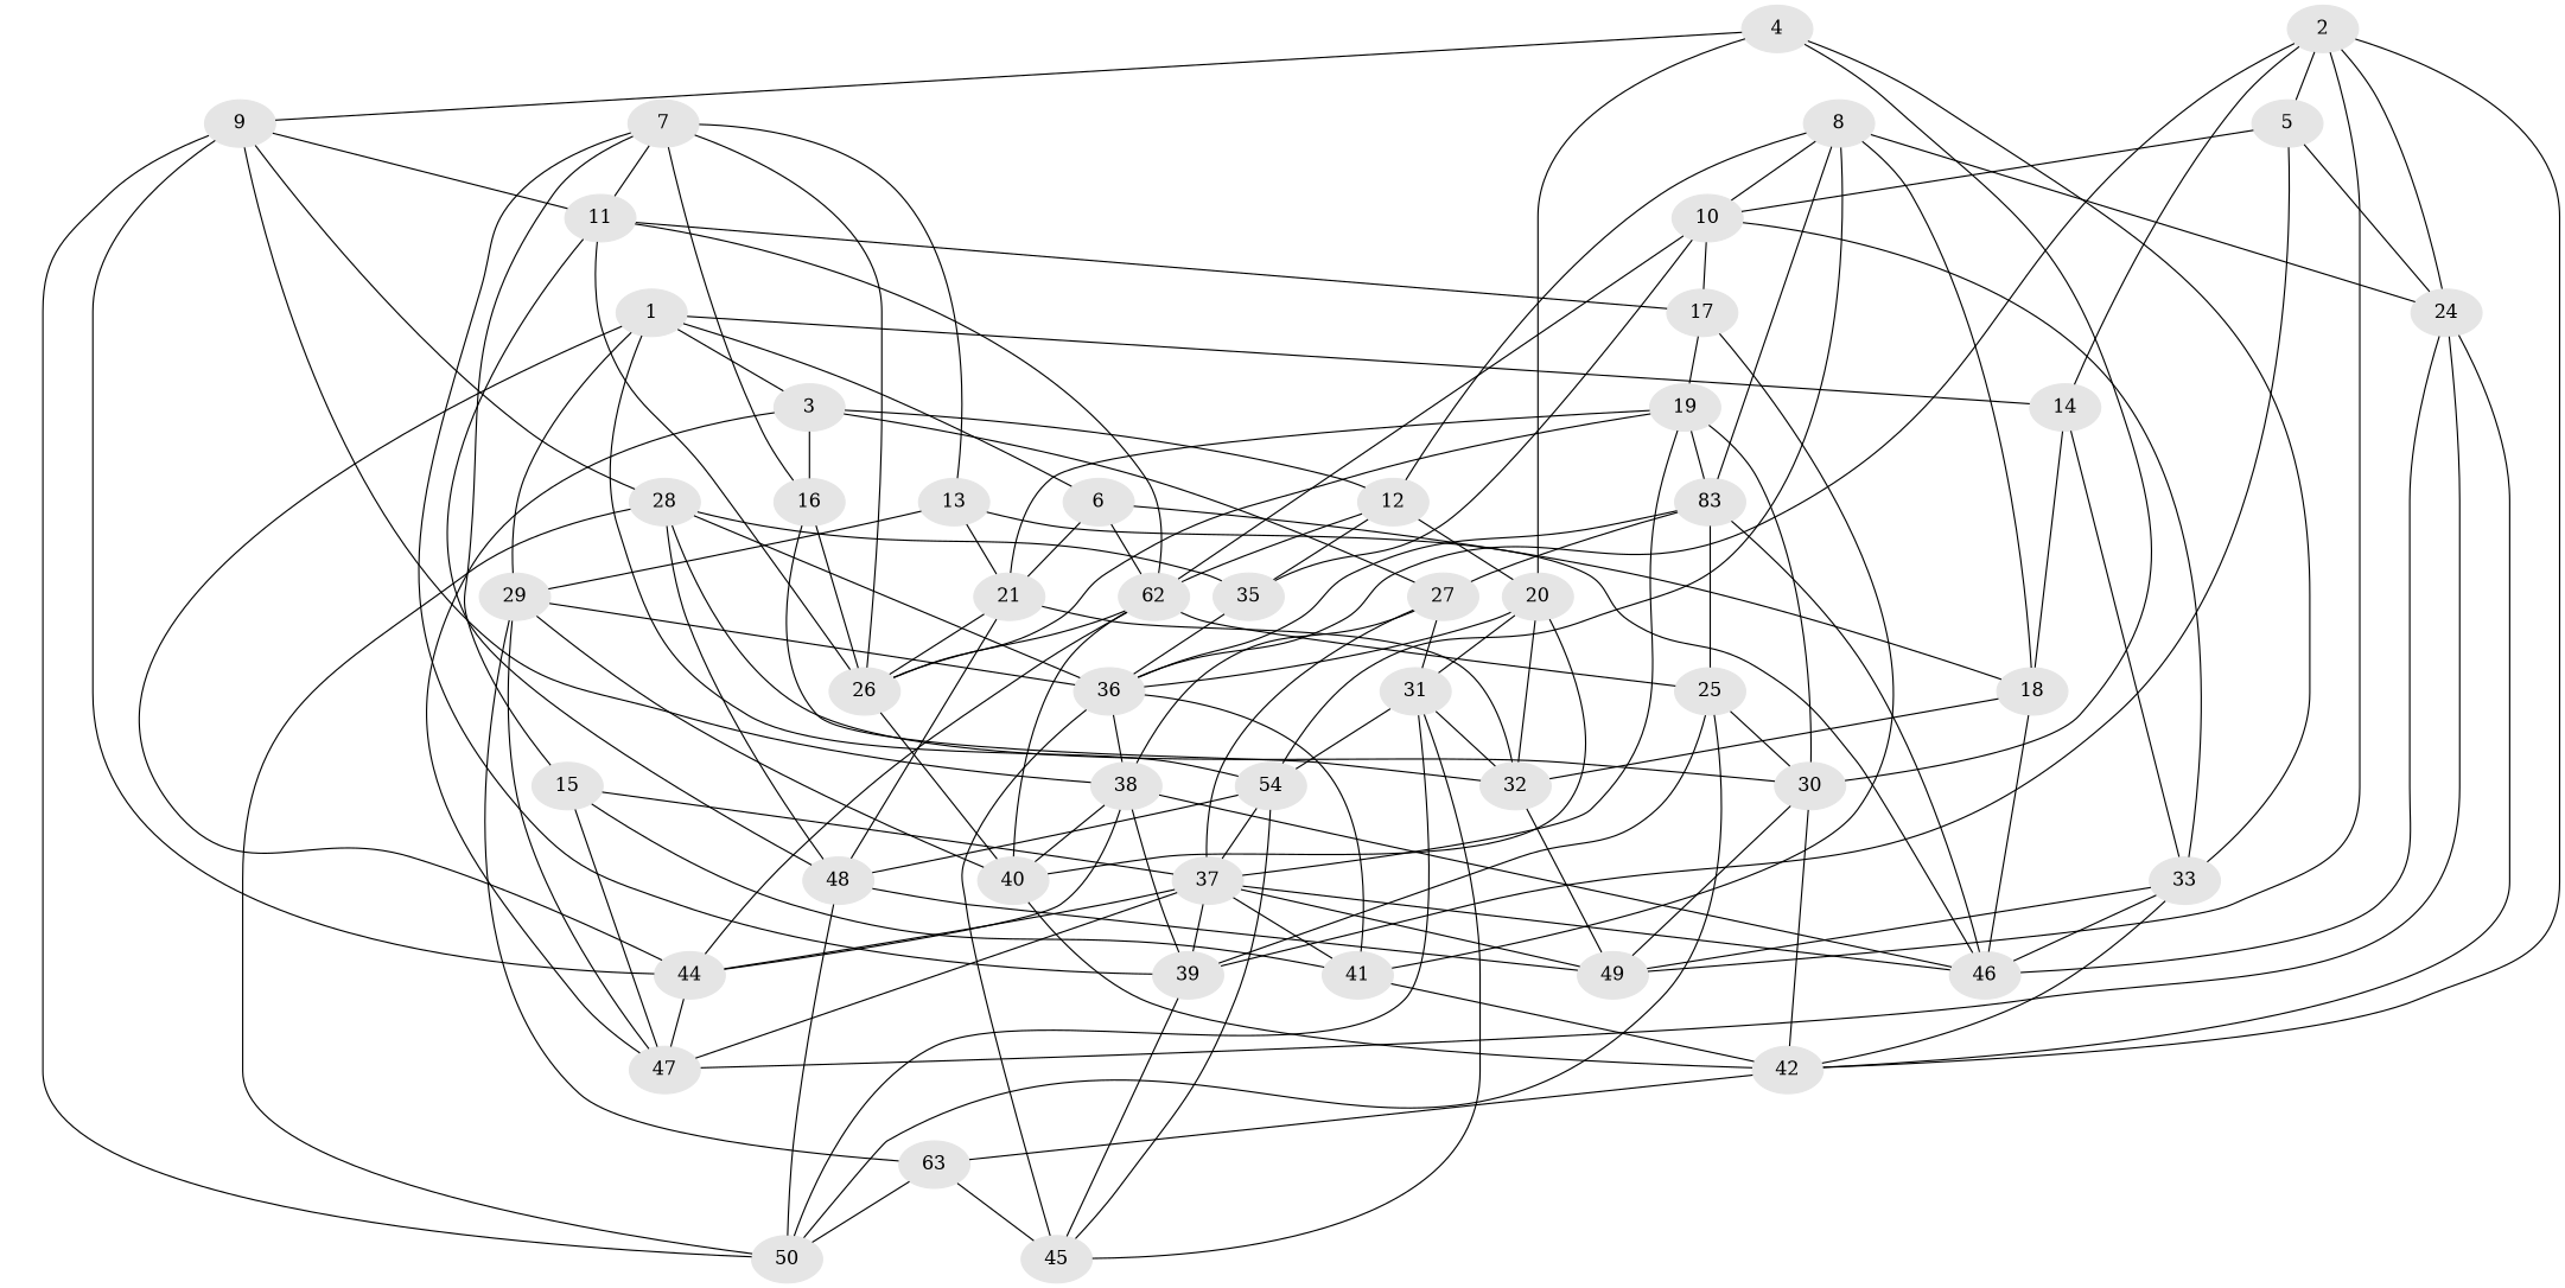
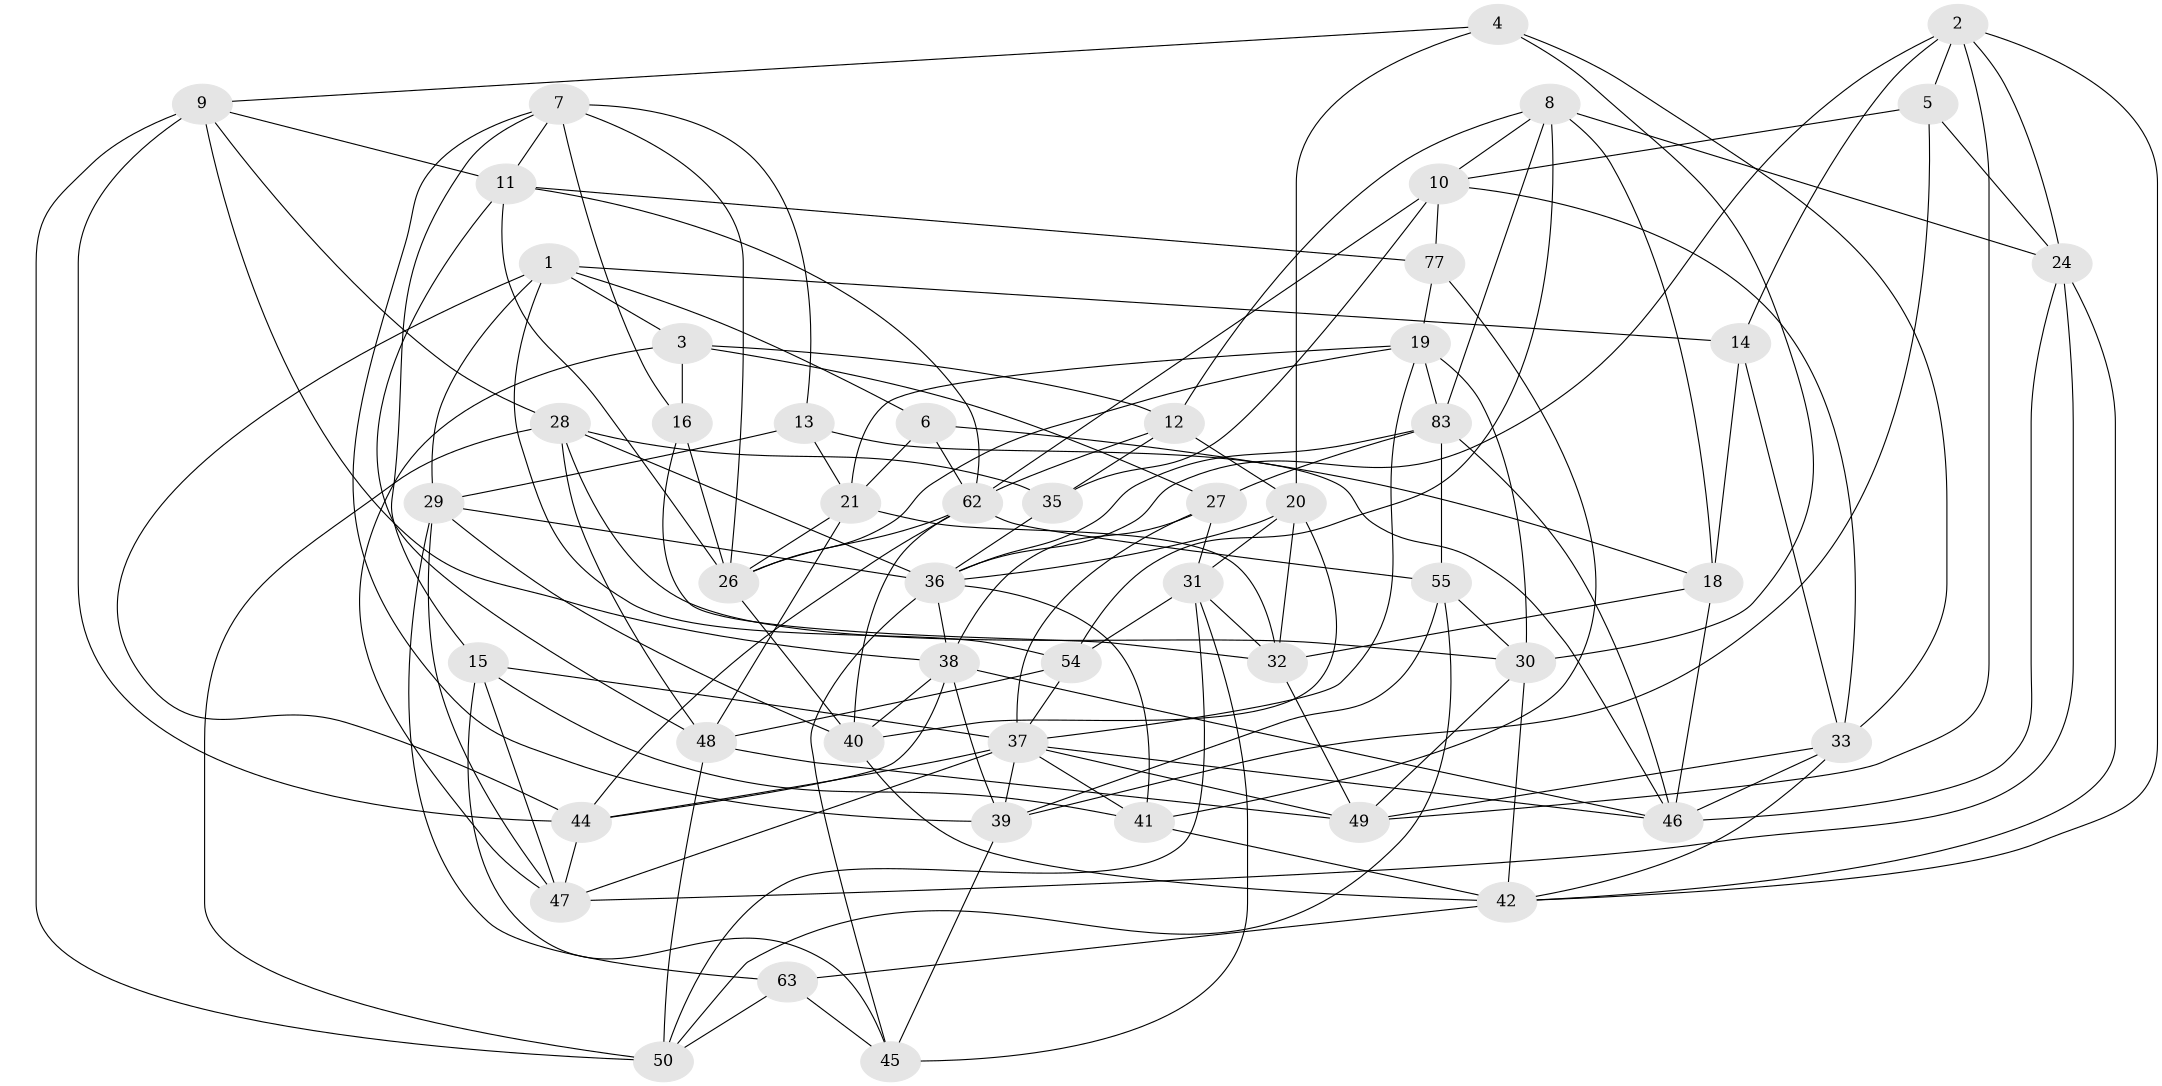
  graph {
    node [color=gray90 style=filled]
    edge [weight=1.0]
    1
    3
    6
    14
    29
    n6 [label=54]
    44
    12
    16
    27
    47
    18
    21
    n14 [label=62]
    33
    36
    40
    n18 [label=63]
    48
    37
    45
    2
    5
    24
    49
    42
    10
    39
    46
    41
    38
    20
    35
    26
    32
    31
    4
    9
    30
    11
    28
    50
-   17
-   25
+   17 [label=77]
+   25 [label=55]
    7
    13
    15
    8
    n49 [label=83]
    19
    1 -- 3
    1 -- 6
    1 -- 14
    1 -- 29
    1 -- n6
    1 -- 44
    3 -- 12 [weight=2.0]
    3 -- 16
    3 -- 27
    3 -- 47
    6 -- 18
    6 -- 21
    6 -- n14
    14 -- 18
    14 -- 33
    29 -- 47
    29 -- 36
    29 -- 40
    29 -- n18
    n6 -- 48
    n6 -- 37
-   n6 -- 45
+   15 -- 45
    44 -- 47
    12 -- n14
    12 -- 20
    12 -- 35
    16 -- 26
    16 -- 32
    27 -- 37
    27 -- 38 [weight=2.0]
    27 -- 31
    18 -- 46 [weight=2.0]
    18 -- 32
    21 -- 48
    21 -- 26
    21 -- 32
    n14 -- 44
    n14 -- 40
    n14 -- 26
    n14 -- 25
    33 -- 49
    33 -- 42
    33 -- 46
    36 -- 45 [weight=2.0]
    36 -- 41
    36 -- 38
    40 -- 42
    n18 -- 45
    n18 -- 50
    48 -- 49
    48 -- 50
    37 -- 44
    37 -- 47
    37 -- 49
    37 -- 39
    37 -- 46
    37 -- 41
    2 -- 14
    2 -- 36
    2 -- 5
    2 -- 24
    2 -- 49
    2 -- 42
    5 -- 24
    5 -- 10
    5 -- 39
    24 -- 47
    24 -- 42
    24 -- 46
    42 -- n18
    10 -- n14
    10 -- 33
    10 -- 35
    10 -- 17
    39 -- 45
    41 -- 42
    38 -- 44
    38 -- 40
    38 -- 39
    38 -- 46
    20 -- 36
    20 -- 40
    20 -- 32
    20 -- 31
    35 -- 36
    26 -- 40
    32 -- 49
    31 -- n6
    31 -- 45
    31 -- 32
    31 -- 50
    4 -- 33
    4 -- 20
    4 -- 9
    4 -- 30
    9 -- 44
    9 -- 38
    9 -- 11
    9 -- 28
    9 -- 50
    30 -- 49
    30 -- 42
    11 -- n14
    11 -- 48
    11 -- 26
    11 -- 17
    28 -- 36
    28 -- 48
    28 -- 35
    28 -- 30
    28 -- 50
    17 -- 41
    17 -- 19
    25 -- 39
    25 -- 30
    25 -- 50
    7 -- 16
    7 -- 39
    7 -- 26
    7 -- 11
    7 -- 13
    7 -- 15
    13 -- 29
    13 -- 21
    13 -- 46
    15 -- 47
    15 -- 37
    15 -- 41
    8 -- n6
    8 -- 12
    8 -- 18
    8 -- 24
    8 -- 10
    8 -- n49
    n49 -- 27
    n49 -- 36
    n49 -- 46
    n49 -- 25
    19 -- 21
    19 -- 37
    19 -- 26
    19 -- 30
    19 -- n49
  }
